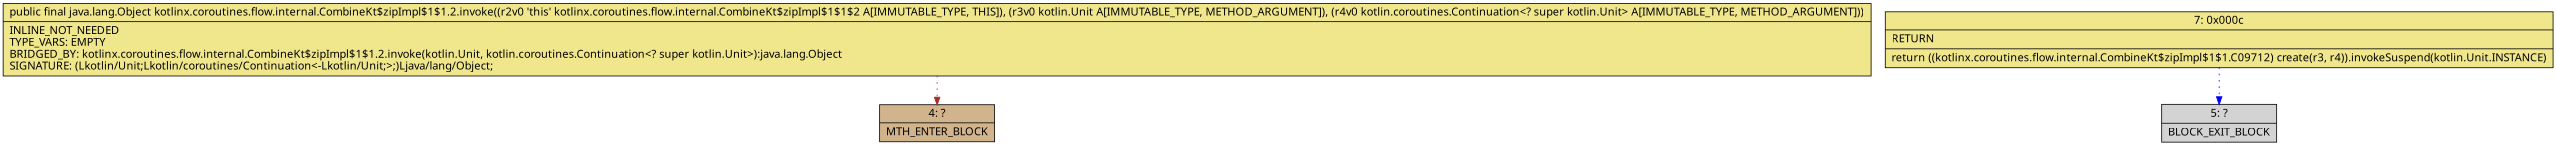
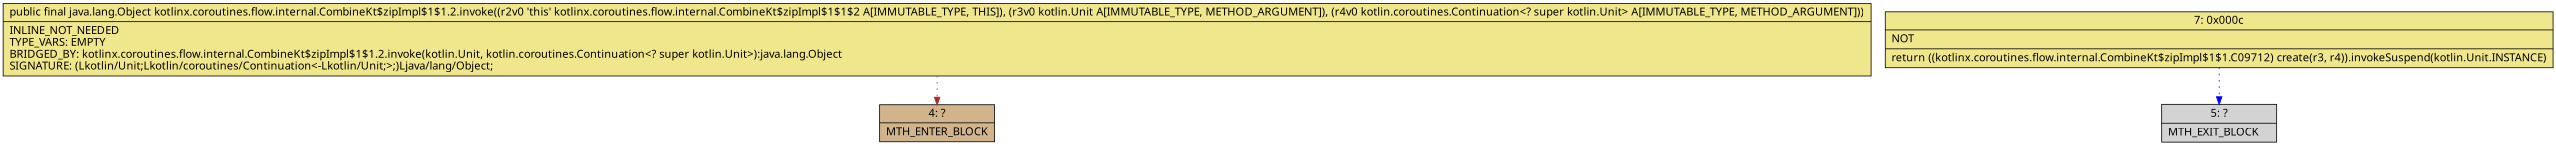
  digraph {
    fontname="Noto Sans"
    node [fillcolor=khaki fontname="Noto Sans" shape=record style=filled]
    edge [fontname="Noto Sans" style=dotted]
    n1 [fillcolor=tan label="{4\:\ ?|MTH_ENTER_BLOCK\l}"]
-   n2 [label="{7\:\ 0x000c|RETURN\l|return ((kotlinx.coroutines.flow.internal.CombineKt$zipImpl$1$1.C09712) create(r3, r4)).invokeSuspend(kotlin.Unit.INSTANCE)\l}"]
-   n3 [fillcolor=lightgrey label="{5\:\ ?|BLOCK_EXIT_BLOCK\l}"]
+   n2 [label="{7\:\ 0x000c|NOT\l|return ((kotlinx.coroutines.flow.internal.CombineKt$zipImpl$1$1.C09712) create(r3, r4)).invokeSuspend(kotlin.Unit.INSTANCE)\l}"]
+   n3 [fillcolor=lightgrey label="{5\:\ ?|MTH_EXIT_BLOCK\l}"]
    n4 [label="{public final java.lang.Object kotlinx.coroutines.flow.internal.CombineKt$zipImpl$1$1.2.invoke((r2v0 'this' kotlinx.coroutines.flow.internal.CombineKt$zipImpl$1$1$2 A[IMMUTABLE_TYPE, THIS]), (r3v0 kotlin.Unit A[IMMUTABLE_TYPE, METHOD_ARGUMENT]), (r4v0 kotlin.coroutines.Continuation\<? super kotlin.Unit\> A[IMMUTABLE_TYPE, METHOD_ARGUMENT]))  | INLINE_NOT_NEEDED\lTYPE_VARS: EMPTY\lBRIDGED_BY: kotlinx.coroutines.flow.internal.CombineKt$zipImpl$1$1.2.invoke(kotlin.Unit, kotlin.coroutines.Continuation\<? super kotlin.Unit\>):java.lang.Object\lSIGNATURE: (Lkotlin\/Unit;Lkotlin\/coroutines\/Continuation\<\-Lkotlin\/Unit;\>;)Ljava\/lang\/Object;\l}"]
    n2 -> n3 [color=blue]
    n4 -> n1 [color=brown]
  }
